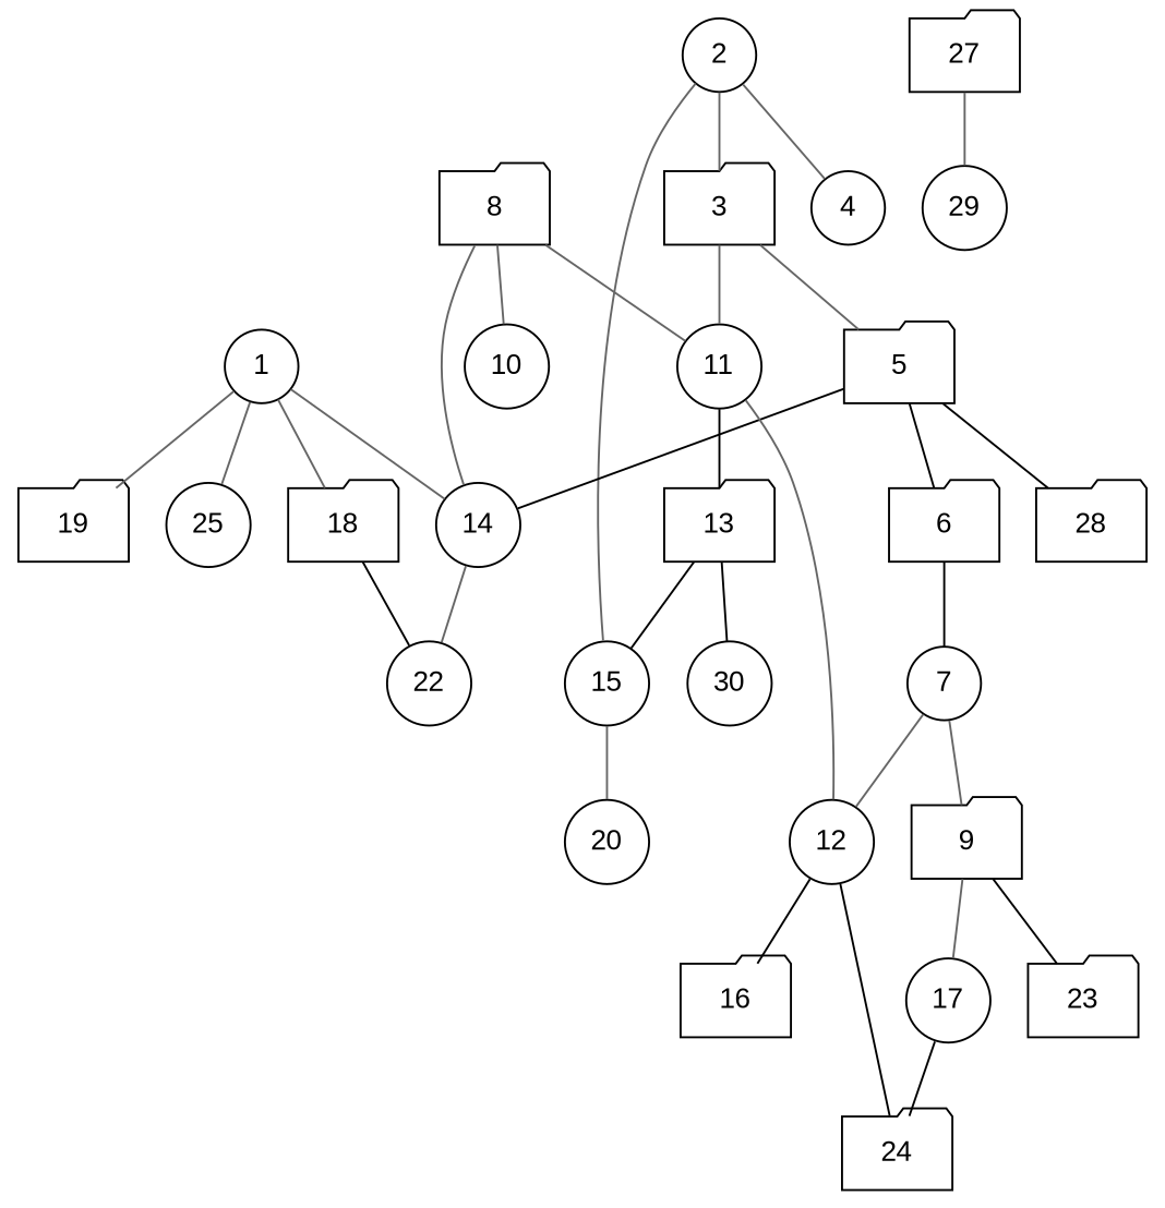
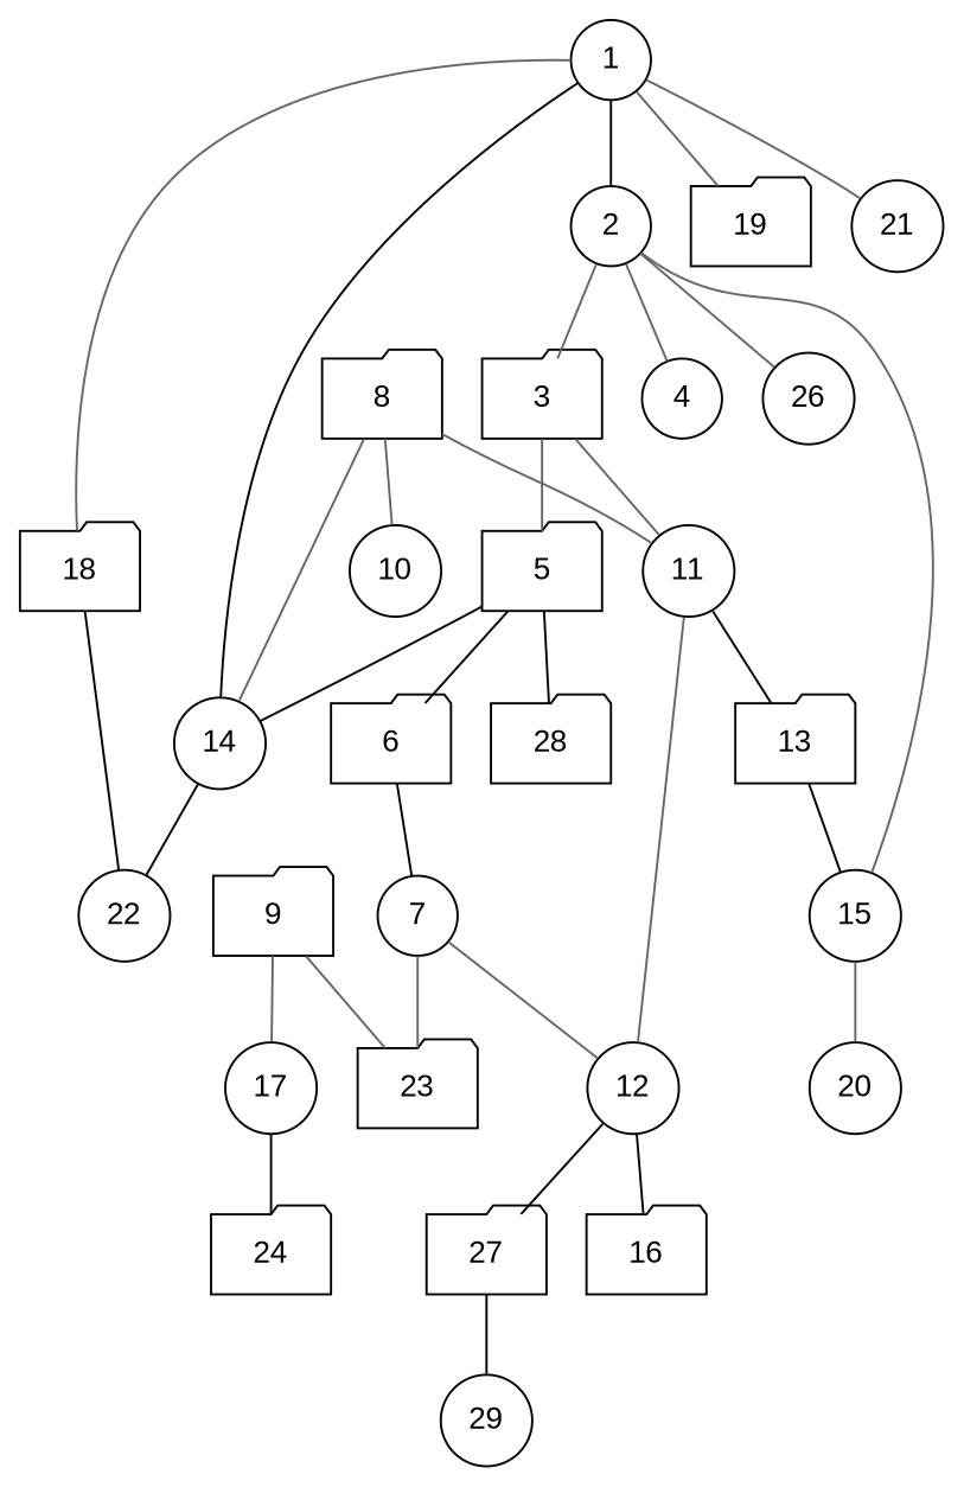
  graph {
    fontname="Liberation Sans"
    node [fontname="Liberation Sans" shape=circle]
    edge [color=gray40 fontname="Liberation Sans"]
    1
    2
    14
    18 [shape=folder]
    19 [shape=folder]
-   25
+   25 [label=21]
    3 [shape=folder]
    4
    15
+   26
    22
    5 [shape=folder]
    11
    20
    6 [shape=folder]
    28 [shape=folder]
    12
    13 [shape=folder]
    8 [shape=folder]
    10
    7
    16 [shape=folder]
    27 [shape=folder]
-   30
    9 [shape=folder]
    17
    23 [shape=folder]
    24 [shape=folder]
    29
-   1 -- 14
+   1 -- 2 [color=black]
+   1 -- 14 [color=black]
    1 -- 18
    1 -- 19
    1 -- 25
    2 -- 3
    2 -- 4
    2 -- 15
-   14 -- 22
+   2 -- 26
+   14 -- 22 [color=black]
    18 -- 22 [color=black]
    3 -- 5
    3 -- 11
    15 -- 20
    5 -- 14 [color=black]
    5 -- 6 [color=black]
    5 -- 28 [color=black]
    11 -- 12
    11 -- 13 [color=black]
    6 -- 7 [color=black]
    12 -- 16 [color=black]
-   12 -- 24 [color=black]
+   12 -- 27 [color=black]
    13 -- 15 [color=black]
-   13 -- 30 [color=black]
    8 -- 14
    8 -- 11
    8 -- 10
    7 -- 12
-   7 -- 9
-   27 -- 29
+   7 -- 23
+   27 -- 29 [color=black]
    9 -- 17
-   9 -- 23 [color=black]
+   9 -- 23
    17 -- 24 [color=black]
  }
